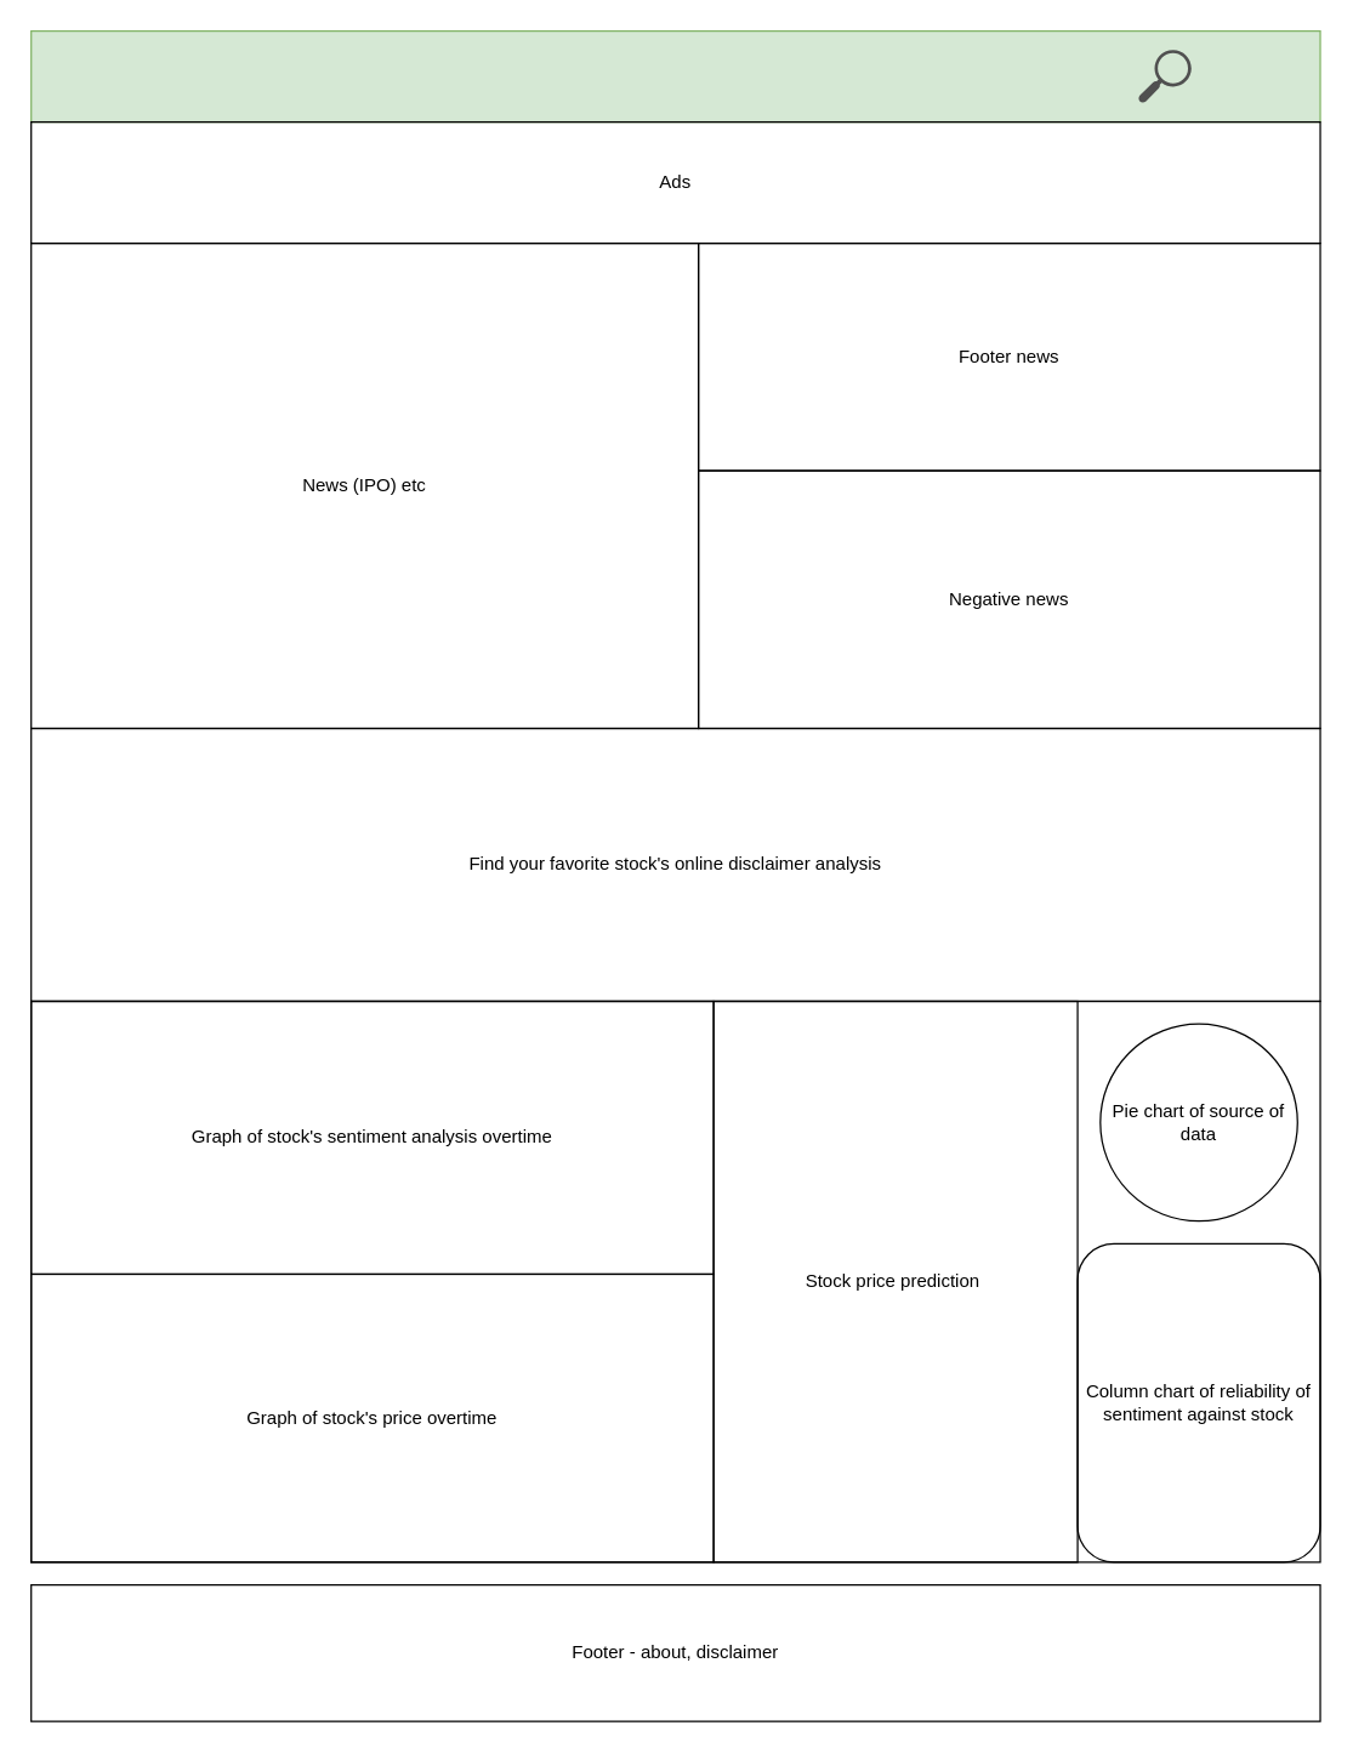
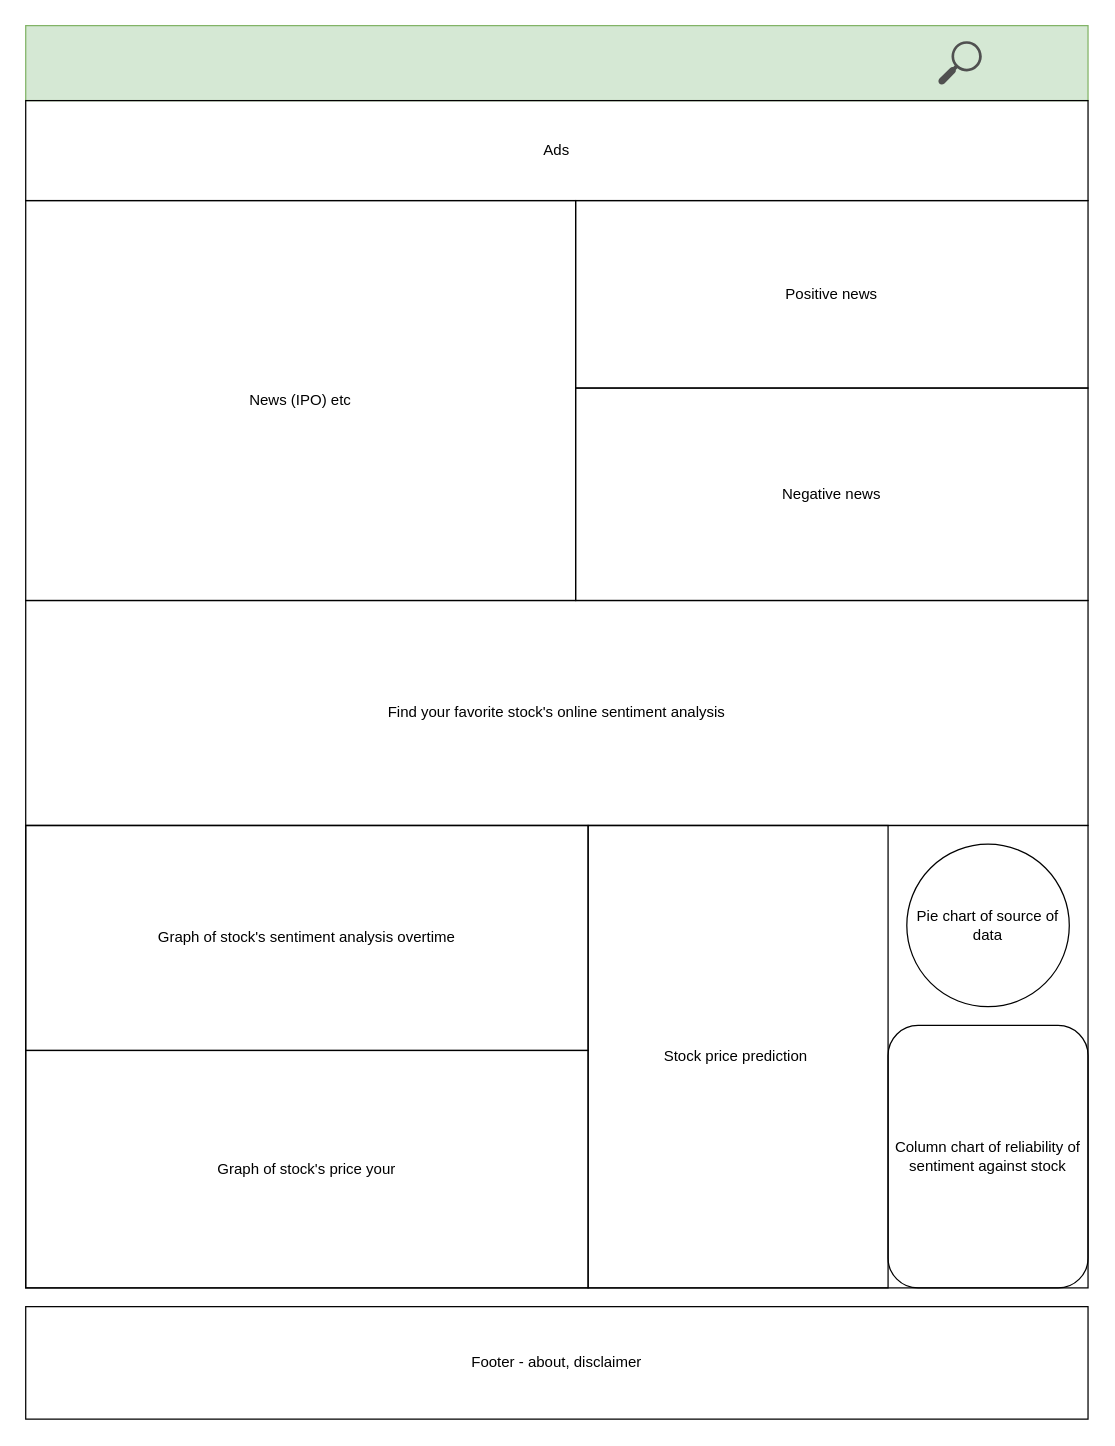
  <mxCell id="0" />
  <mxCell id="1" parent="0" />
  <mxCell id="2" value="" style="rounded=0;whiteSpace=wrap;html=1;fillColor=#d5e8d4;strokeColor=#82b366;" vertex="1" parent="1"><mxGeometry y="20" width="850" height="60" as="geometry" x="20" /></mxCell>
  <mxCell id="3" value="" style="shape=image;html=1;verticalAlign=top;verticalLabelPosition=bottom;labelBackgroundColor=#ffffff;imageAspect=0;aspect=fixed;image=https://cdn0.iconfinder.com/data/icons/navigation-set-arrows-part-one/32/Menu1-128.png" vertex="1" parent="1"><mxGeometry x="30" y="21" width="58" height="58" as="geometry" /></mxCell>
  <mxCell id="4" value="" style="pointerEvents=1;shadow=0;dashed=0;html=1;strokeColor=none;fillColor=#505050;labelPosition=center;verticalLabelPosition=bottom;verticalAlign=top;outlineConnect=0;align=center;shape=mxgraph.office.concepts.search;" vertex="1" parent="1"><mxGeometry x="750" y="32.5" width="35" height="35" as="geometry" /></mxCell>
  <mxCell id="5" value="Ads" style="rounded=0;whiteSpace=wrap;html=1;fillColor=none;" vertex="1" parent="1"><mxGeometry y="80" width="850" height="80" as="geometry" x="20" /></mxCell>
  <mxCell id="6" value="News (IPO) etc" style="rounded=0;whiteSpace=wrap;html=1;fillColor=none;" vertex="1" parent="1"><mxGeometry y="160" width="440" height="320" as="geometry" x="20" /></mxCell>
- <mxCell id="7" value="Footer news" style="rounded=0;whiteSpace=wrap;html=1;fillColor=none;" vertex="1" parent="1"><mxGeometry x="460" y="160" width="410" height="150" as="geometry" /></mxCell>
+ <mxCell id="7" value="Positive news" style="rounded=0;whiteSpace=wrap;html=1;fillColor=none;" vertex="1" parent="1"><mxGeometry x="460" y="160" width="410" height="150" as="geometry" /></mxCell>
  <mxCell id="8" value="Negative news" style="rounded=0;whiteSpace=wrap;html=1;fillColor=none;" vertex="1" parent="1"><mxGeometry x="460" y="310" width="410" height="170" as="geometry" /></mxCell>
- <mxCell id="9" value="Find your favorite stock's online disclaimer analysis" style="rounded=0;whiteSpace=wrap;html=1;fillColor=none;" vertex="1" parent="1"><mxGeometry y="480" width="850" height="180" as="geometry" x="20" /></mxCell>
+ <mxCell id="9" value="Find your favorite stock's online sentiment analysis" style="rounded=0;whiteSpace=wrap;html=1;fillColor=none;" vertex="1" parent="1"><mxGeometry y="480" width="850" height="180" as="geometry" x="20" /></mxCell>
  <mxCell id="10" value="" style="rounded=0;whiteSpace=wrap;html=1;fillColor=none;" vertex="1" parent="1"><mxGeometry y="660" width="850" height="370" as="geometry" x="20" /></mxCell>
  <mxCell id="11" value="Pie chart of source of data" style="ellipse;whiteSpace=wrap;html=1;aspect=fixed;fillColor=none;" vertex="1" parent="1"><mxGeometry x="725" y="675" width="130" height="130" as="geometry" /></mxCell>
  <mxCell id="12" value="Graph of stock's sentiment analysis overtime" style="rounded=0;whiteSpace=wrap;html=1;fillColor=none;" vertex="1" parent="1"><mxGeometry y="660" width="450" height="180" as="geometry" x="20" /></mxCell>
- <mxCell id="13" value="Graph of stock's price overtime" style="rounded=0;whiteSpace=wrap;html=1;fillColor=none;" vertex="1" parent="1"><mxGeometry y="840" width="450" height="190" as="geometry" x="20" /></mxCell>
+ <mxCell id="13" value="Graph of stock's price your" style="rounded=0;whiteSpace=wrap;html=1;fillColor=none;" vertex="1" parent="1"><mxGeometry y="840" width="450" height="190" as="geometry" x="20" /></mxCell>
  <mxCell id="14" value="Column chart of reliability of sentiment against stock" style="whiteSpace=wrap;html=1;fillColor=none;rounded=1;" vertex="1" parent="1"><mxGeometry x="710" y="820" width="160" height="210" as="geometry" /></mxCell>
  <mxCell id="15" value="Stock price prediction&amp;nbsp;" style="rounded=0;whiteSpace=wrap;html=1;fillColor=none;" vertex="1" parent="1"><mxGeometry x="470" y="660" width="240" height="370" as="geometry" /></mxCell>
  <mxCell id="16" value="Footer - about, disclaimer" style="rounded=0;whiteSpace=wrap;html=1;fillColor=none;" vertex="1" parent="1"><mxGeometry x="20" y="1045" width="850" height="90" as="geometry" /></mxCell>
